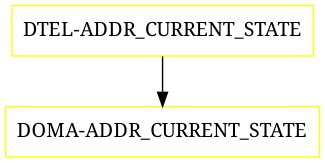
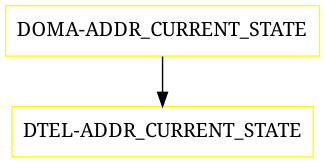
  digraph {
    fontname="Noto Serif"
    node [color=yellow shape=box fontname="Noto Serif"]
    "DTEL-ADDR_CURRENT_STATE"
    "DOMA-ADDR_CURRENT_STATE"
-   "DTEL-ADDR_CURRENT_STATE" -> "DOMA-ADDR_CURRENT_STATE" [fontname="Noto Serif"]
+   "DOMA-ADDR_CURRENT_STATE" -> "DTEL-ADDR_CURRENT_STATE" [fontname="Noto Serif"]
  }
